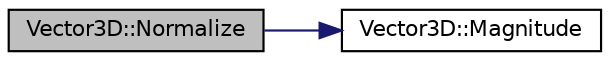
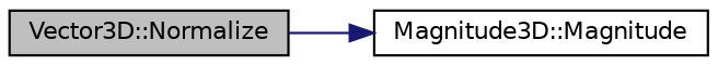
  digraph {
    rankdir=LR
    fontname="DejaVu Sans"
    node [color=black fontname="DejaVu Sans" fontsize=10 shape=record style=filled]
    n1 [fillcolor=grey75 fontcolor=black height=0.2 label="Vector3D::Normalize" width=0.4]
-   n2 [fillcolor=white height=0.2 label="Vector3D::Magnitude" width=0.4]
+   n2 [fillcolor=white height=0.2 label="Magnitude3D::Magnitude" width=0.4]
    n1 -> n2 [color=midnightblue fontname="DejaVu Sans" fontsize=10 labelfontname=Helvetica labelfontsize=10 style=solid]
  }
